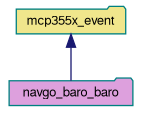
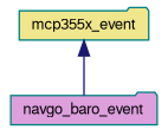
  digraph {
    rankdir=TB
    node [color=teal fontname=FreeSans fontsize=10 shape=folder style=filled]
    n1 [fillcolor=khaki fontcolor=black height=0.2 label=mcp355x_event width=0.4]
-   n2 [fillcolor=plum height=0.2 label=navgo_baro_baro width=0.4]
+   n2 [fillcolor=plum height=0.2 label=navgo_baro_event width=0.4]
    n1 -> n2 [color=midnightblue dir=back fontname=FreeSans fontsize=10 labelfontname=FreeSans labelfontsize=10 style=solid]
  }
